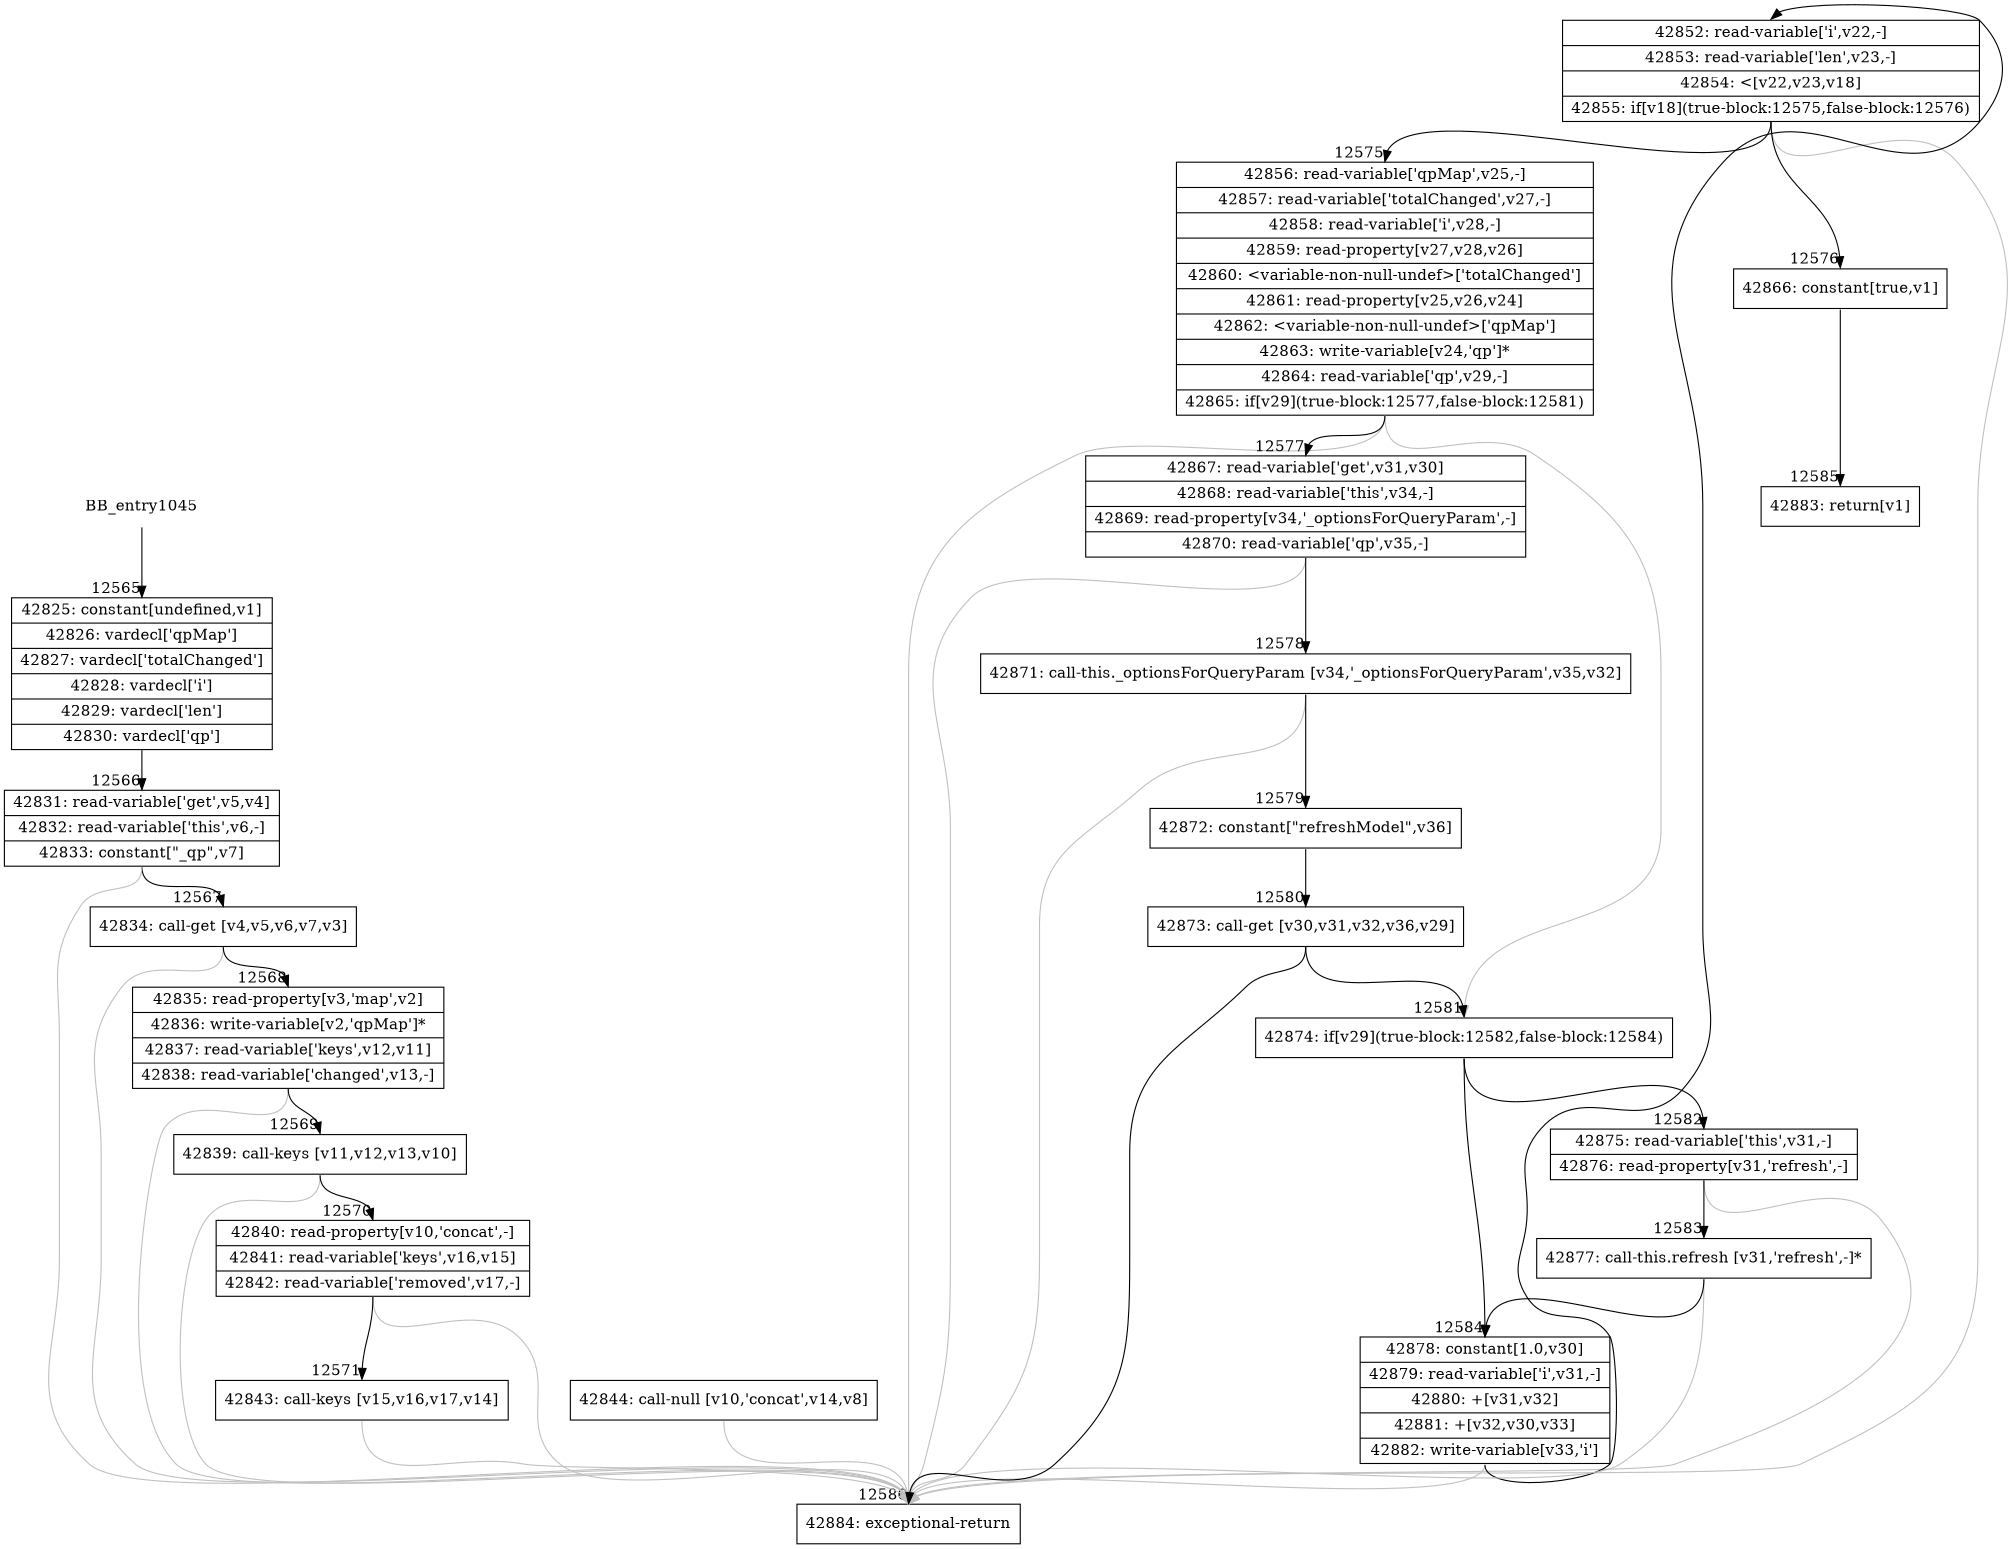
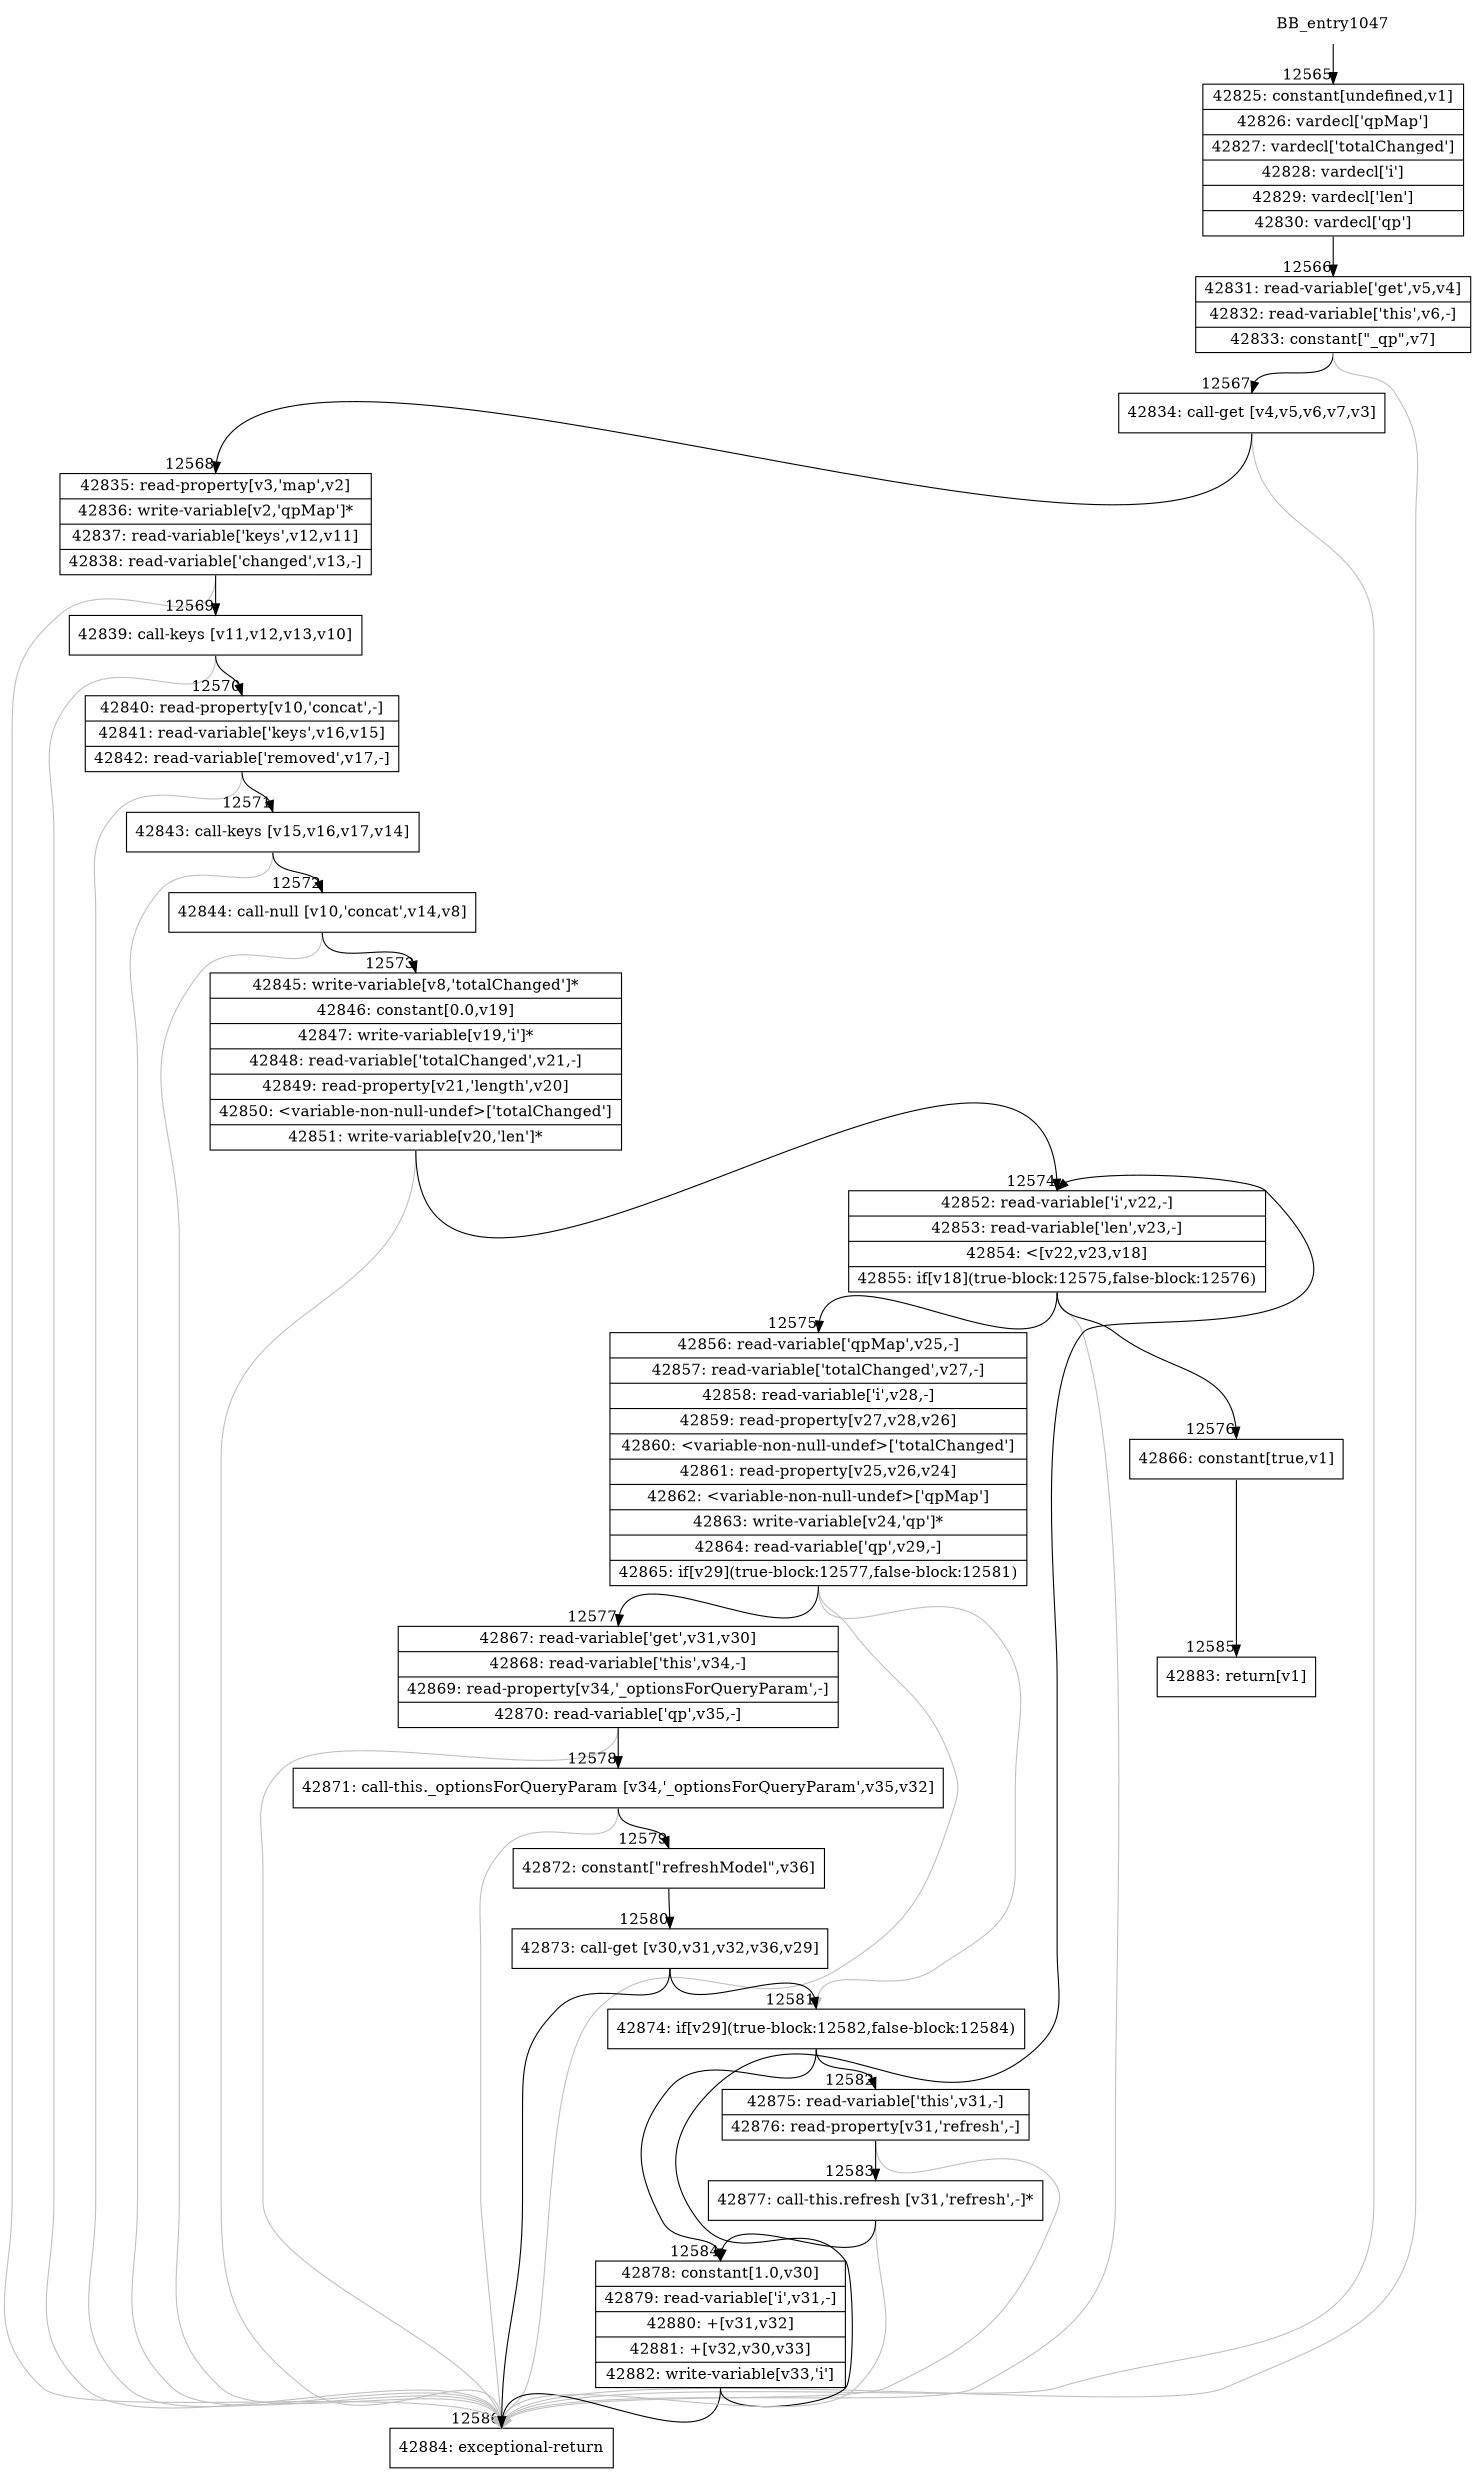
  digraph {
    rankdir=TD
    node [shape=record]
    edge [headport=n tailport=s]
-   BB_entry1047 [shape=none label=BB_entry1045]
+   BB_entry1047 [shape=none]
    n2 [label="{42825: constant[undefined,v1]|42826: vardecl['qpMap']|42827: vardecl['totalChanged']|42828: vardecl['i']|42829: vardecl['len']|42830: vardecl['qp']}"]
    n3 [label="{42831: read-variable['get',v5,v4]|42832: read-variable['this',v6,-]|42833: constant[\"_qp\",v7]}"]
    n4 [label="{42834: call-get [v4,v5,v6,v7,v3]}"]
    n5 [label="{42884: exceptional-return}"]
    n6 [label="{42835: read-property[v3,'map',v2]|42836: write-variable[v2,'qpMap']*|42837: read-variable['keys',v12,v11]|42838: read-variable['changed',v13,-]}"]
    n7 [label="{42839: call-keys [v11,v12,v13,v10]}"]
    n8 [label="{42840: read-property[v10,'concat',-]|42841: read-variable['keys',v16,v15]|42842: read-variable['removed',v17,-]}"]
    n9 [label="{42843: call-keys [v15,v16,v17,v14]}"]
    n10 [label="{42844: call-null [v10,'concat',v14,v8]}"]
+   n11 [label="{42845: write-variable[v8,'totalChanged']*|42846: constant[0.0,v19]|42847: write-variable[v19,'i']*|42848: read-variable['totalChanged',v21,-]|42849: read-property[v21,'length',v20]|42850: \<variable-non-null-undef\>['totalChanged']|42851: write-variable[v20,'len']*}"]
    n12 [label="{42852: read-variable['i',v22,-]|42853: read-variable['len',v23,-]|42854: \<[v22,v23,v18]|42855: if[v18](true-block:12575,false-block:12576)}"]
    n13 [label="{42856: read-variable['qpMap',v25,-]|42857: read-variable['totalChanged',v27,-]|42858: read-variable['i',v28,-]|42859: read-property[v27,v28,v26]|42860: \<variable-non-null-undef\>['totalChanged']|42861: read-property[v25,v26,v24]|42862: \<variable-non-null-undef\>['qpMap']|42863: write-variable[v24,'qp']*|42864: read-variable['qp',v29,-]|42865: if[v29](true-block:12577,false-block:12581)}"]
    n14 [label="{42866: constant[true,v1]}"]
    n15 [label="{42874: if[v29](true-block:12582,false-block:12584)}"]
    n16 [label="{42867: read-variable['get',v31,v30]|42868: read-variable['this',v34,-]|42869: read-property[v34,'_optionsForQueryParam',-]|42870: read-variable['qp',v35,-]}"]
    n17 [label="{42883: return[v1]}"]
    n18 [label="{42875: read-variable['this',v31,-]|42876: read-property[v31,'refresh',-]}"]
    n19 [label="{42878: constant[1.0,v30]|42879: read-variable['i',v31,-]|42880: +[v31,v32]|42881: +[v32,v30,v33]|42882: write-variable[v33,'i']}"]
    n20 [label="{42871: call-this._optionsForQueryParam [v34,'_optionsForQueryParam',v35,v32]}"]
    n21 [label="{42877: call-this.refresh [v31,'refresh',-]*}"]
    n22 [label="{42872: constant[\"refreshModel\",v36]}"]
    n23 [label="{42873: call-get [v30,v31,v32,v36,v29]}"]
    BB_entry1047 -> n2 [headlabel="    12565"]
    n2 -> n3 [headlabel="      12566"]
    n3 -> n4 [headlabel="      12567"]
    n3 -> n5 [color=gray headlabel="      12586"]
    n4 -> n5 [color=gray]
    n4 -> n6 [headlabel="      12568"]
    n6 -> n5 [color=gray]
    n6 -> n7 [headlabel="      12569"]
    n7 -> n5 [color=gray]
    n7 -> n8 [headlabel="      12570"]
    n8 -> n5 [color=gray]
    n8 -> n9 [headlabel="      12571"]
    n9 -> n5 [color=gray]
+   n9 -> n10 [headlabel="      12572"]
    n10 -> n5 [color=gray]
+   n10 -> n11 [headlabel="      12573"]
+   n11 -> n5 [color=gray]
+   n11 -> n12 [headlabel="      12574"]
    n12 -> n5 [color=gray]
    n12 -> n13 [headlabel="      12575"]
    n12 -> n14 [headlabel="      12576"]
    n13 -> n5 [color=gray]
    n13 -> n15 [color=gray headlabel="      12581"]
    n13 -> n16 [headlabel="      12577"]
    n14 -> n17 [headlabel="      12585"]
    n15 -> n18 [headlabel="      12582"]
    n15 -> n19 [headlabel="      12584"]
    n16 -> n5 [color=gray]
    n16 -> n20 [headlabel="      12578"]
    n18 -> n5 [color=gray]
    n18 -> n21 [headlabel="      12583"]
-   n19 -> n5 [color=gray]
+   n19 -> n5 [color=black]
    n19 -> n12
    n20 -> n5 [color=gray]
    n20 -> n22 [headlabel="      12579"]
    n21 -> n5 [color=gray]
    n21 -> n19
    n22 -> n23 [headlabel="      12580"]
    n23 -> n5 [color=black]
    n23 -> n15
  }
